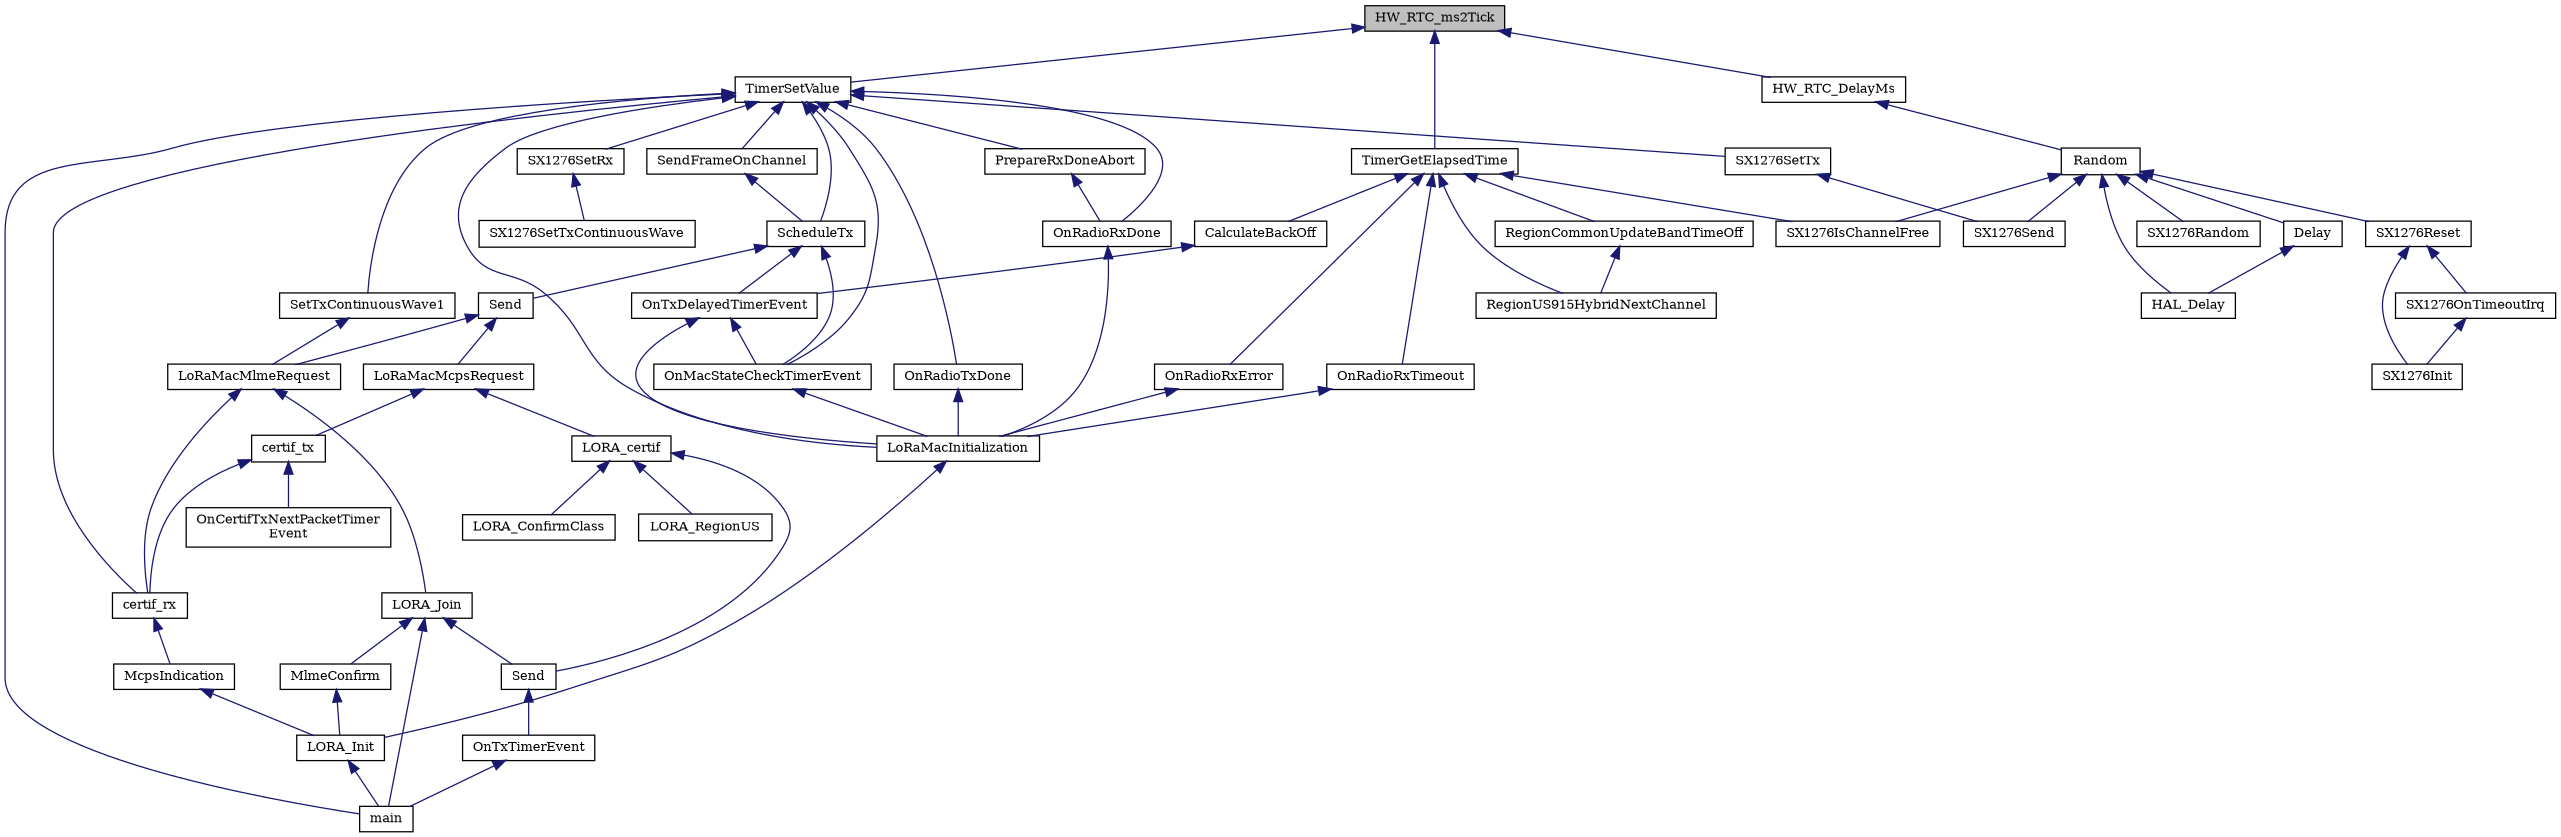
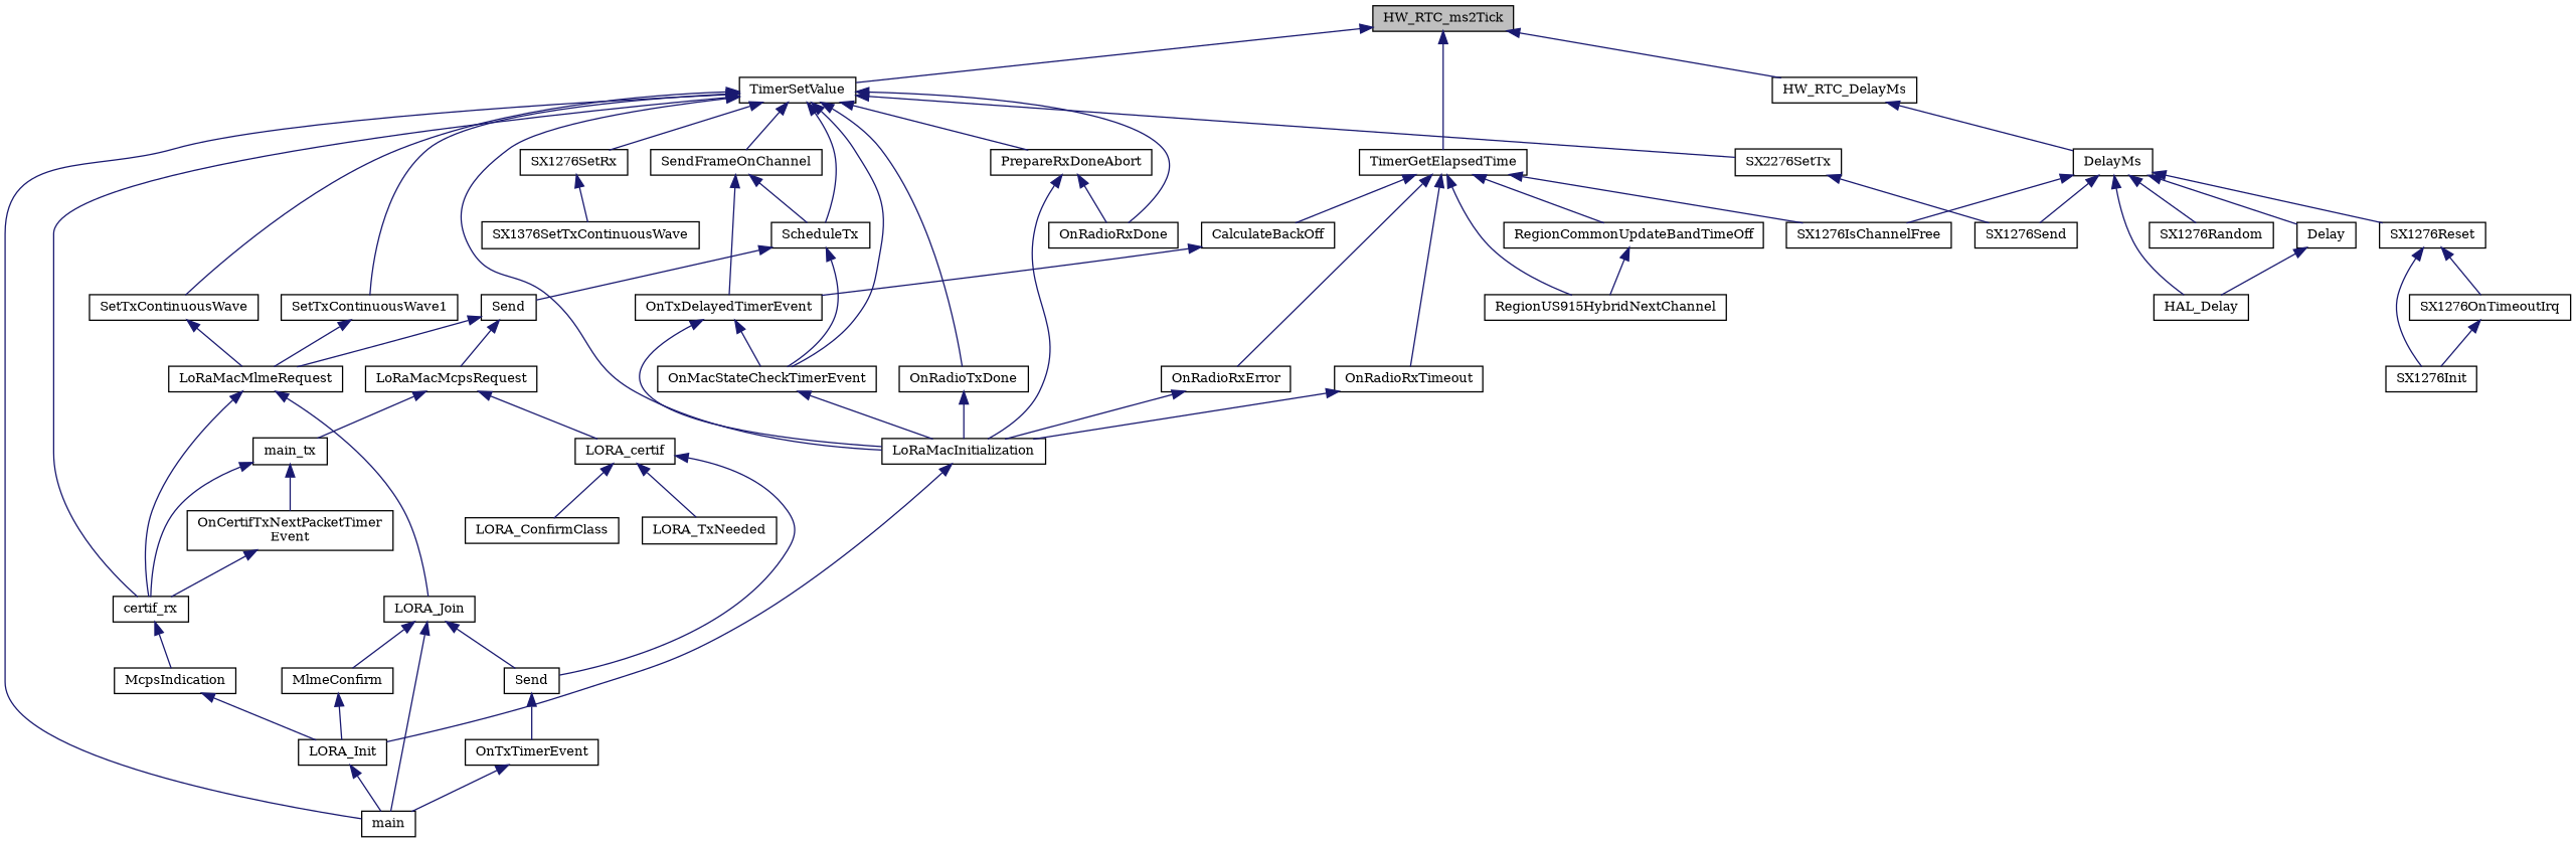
  digraph {
    fontname="DejaVu Serif"
    rankdir=TB
    node [color=black fillcolor=white fontname="DejaVu Serif" fontsize=10 shape=record style=filled]
    edge [color=midnightblue dir=back fontname="DejaVu Serif" fontsize=10 labelfontname=Helvetica labelfontsize=10 style=solid]
    n1 [fillcolor=grey75 fontcolor=black height=0.2 label=HW_RTC_ms2Tick width=0.4]
    n2 [height=0.2 label=TimerSetValue width=0.4]
    n3 [height=0.2 label=TimerGetElapsedTime width=0.4]
    n4 [height=0.2 label=HW_RTC_DelayMs width=0.4]
    n5 [height=0.2 label=SX1276SetRx width=0.4]
-   n6 [height=0.2 label=SX1276SetTx width=0.4]
+   n6 [height=0.2 label=SX2276SetTx width=0.4]
    n7 [height=0.2 label=certif_rx width=0.4]
    n8 [height=0.2 label=main width=0.4]
    n9 [height=0.2 label=OnRadioTxDone width=0.4]
    n10 [height=0.2 label=LoRaMacInitialization width=0.4]
    n11 [height=0.2 label=PrepareRxDoneAbort width=0.4]
    n12 [height=0.2 label=OnRadioRxDone width=0.4]
    n13 [height=0.2 label=OnMacStateCheckTimerEvent width=0.4]
    n14 [height=0.2 label=ScheduleTx width=0.4]
    n15 [height=0.2 label=SendFrameOnChannel width=0.4]
+   n16 [height=0.2 label=SetTxContinuousWave width=0.4]
    n17 [height=0.2 label=SetTxContinuousWave1 width=0.4]
    n18 [height=0.2 label=SX1276IsChannelFree width=0.4]
    n19 [height=0.2 label=OnRadioRxError width=0.4]
    n20 [height=0.2 label=OnRadioRxTimeout width=0.4]
    n21 [height=0.2 label=CalculateBackOff width=0.4]
    n22 [height=0.2 label=RegionCommonUpdateBandTimeOff width=0.4]
    n23 [height=0.2 label=RegionUS915HybridNextChannel width=0.4]
-   n24 [height=0.2 label=Random width=0.4]
-   n25 [height=0.2 label=SX1276SetTxContinuousWave width=0.4]
+   n24 [height=0.2 label=DelayMs width=0.4]
+   n25 [height=0.2 label=SX1376SetTxContinuousWave width=0.4]
    n26 [height=0.2 label=SX1276Send width=0.4]
    n27 [height=0.2 label=McpsIndication width=0.4]
    n28 [height=0.2 label=LORA_Init width=0.4]
    n29 [height=0.2 label=OnTxDelayedTimerEvent width=0.4]
    n30 [height=0.2 label=Send width=0.4]
    n31 [height=0.2 label=LoRaMacMlmeRequest width=0.4]
    n32 [height=0.2 label=LoRaMacMcpsRequest width=0.4]
    n33 [height=0.2 label=LORA_Join width=0.4]
-   n34 [height=0.2 label=certif_tx width=0.4]
+   n34 [height=0.2 label=main_tx width=0.4]
    n35 [height=0.2 label=LORA_certif width=0.4]
    n36 [height=0.2 label=MlmeConfirm width=0.4]
    n37 [height=0.2 label=Send width=0.4]
    n38 [height=0.2 label=OnTxTimerEvent width=0.4]
    n39 [height=0.2 label="OnCertifTxNextPacketTimer\lEvent" width=0.4]
    n40 [height=0.2 label=LORA_ConfirmClass width=0.4]
-   n41 [height=0.2 label=LORA_RegionUS width=0.4]
+   n41 [height=0.2 label=LORA_TxNeeded width=0.4]
    n42 [height=0.2 label=SX1276Random width=0.4]
    n43 [height=0.2 label=SX1276Reset width=0.4]
    n44 [height=0.2 label=Delay width=0.4]
    n45 [height=0.2 label=HAL_Delay width=0.4]
    n46 [height=0.2 label=SX1276Init width=0.4]
    n47 [height=0.2 label=SX1276OnTimeoutIrq width=0.4]
    n1 -> n2
    n1 -> n3
    n1 -> n4
    n2 -> n5
    n2 -> n6
    n2 -> n7
    n2 -> n8
    n2 -> n9
    n2 -> n10
    n2 -> n11
    n2 -> n12
    n2 -> n13
    n2 -> n14
    n2 -> n15
+   n2 -> n16
    n2 -> n17
    n3 -> n18
    n3 -> n19
    n3 -> n20
    n3 -> n21
    n3 -> n22
    n3 -> n23
    n4 -> n24
    n5 -> n25
    n6 -> n26
    n7 -> n27
    n9 -> n10
    n10 -> n28
    n11 -> n12
-   n12 -> n10
+   n11 -> n10
    n13 -> n10
    n14 -> n13
-   n14 -> n29
+   n15 -> n29
    n14 -> n30
    n15 -> n14
+   n16 -> n31
    n17 -> n31
    n19 -> n10
    n20 -> n10
    n21 -> n29
    n22 -> n23
    n24 -> n18
    n24 -> n26
    n24 -> n42
    n24 -> n43
    n24 -> n44
    n24 -> n45
    n27 -> n28
    n28 -> n8
    n29 -> n10
    n29 -> n13
    n30 -> n31
    n30 -> n32
    n31 -> n7
    n31 -> n33
    n32 -> n34
    n32 -> n35
    n33 -> n8
    n33 -> n36
    n33 -> n37
    n34 -> n7
    n34 -> n39
    n35 -> n37
    n35 -> n40
    n35 -> n41
    n36 -> n28
    n37 -> n38
    n38 -> n8
+   n39 -> n7
    n43 -> n46
    n43 -> n47
    n44 -> n45
    n47 -> n46
  }
